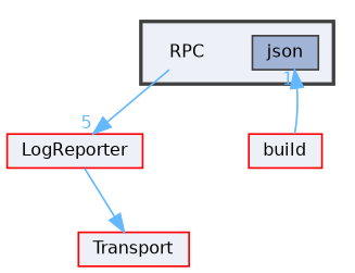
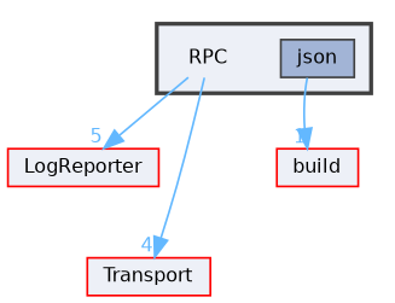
  digraph {
    compound=true
    node [fontname=Helvetica fontsize=10 shape=box color=red fillcolor="#edf0f7" style=filled]
    edge [color=steelblue1 fontcolor=steelblue1 fontname=Helvetica fontsize=10 labeldistance=1.5 labelfontname=Helvetica labelfontsize=10]
    n1 [height=0.2 label=RPC shape=plaintext width=0.4 color="" fillcolor="" style=""]
    n2 [color=grey25 fillcolor="#a2b4d6" height=0.2 label=json width=0.4]
    n3 [height=0.2 label=LogReporter width=0.4]
    n4 [height=0.2 label=Transport width=0.4]
    n5 [height=0.2 label=build width=0.4]
    subgraph cluster_1 {
      bgcolor="#edf0f7"
      fontname=Helvetica
      fontsize=10
      pencolor=grey25
      style="filled,bold"
      n1
      n2
    }
    n1 -> n3 [headlabel=5]
-   n3 -> n4 [headlabel=4]
-   n5 -> n2 [headlabel=1]
+   n1 -> n4 [headlabel=4]
+   n2 -> n5 [headlabel=1]
  }
